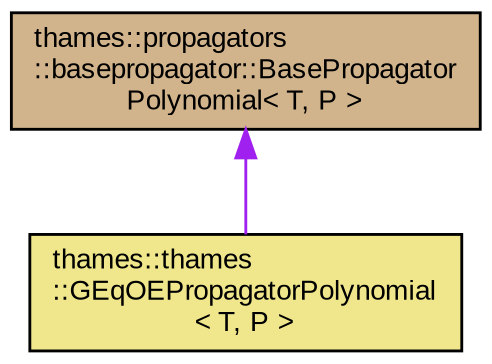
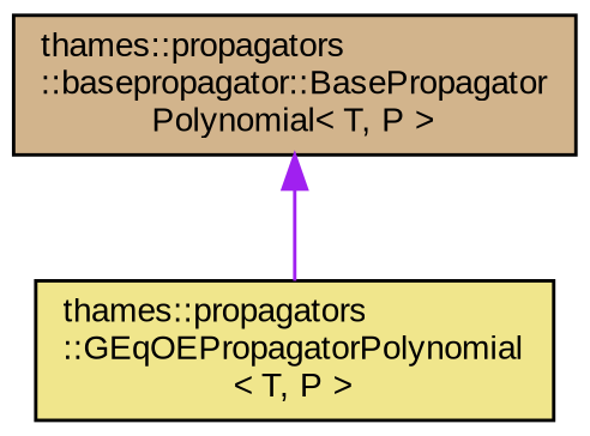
  digraph {
    fontname="Liberation Sans"
    node [color=black fontname="Liberation Sans" fontsize=10 shape=record style=filled]
-   n1 [fillcolor=khaki fontcolor=black height=0.2 label="thames::thames\l::GEqOEPropagatorPolynomial\l\< T, P \>" width=0.4]
+   n1 [fillcolor=khaki fontcolor=black height=0.2 label="thames::propagators\l::GEqOEPropagatorPolynomial\l\< T, P \>" width=0.4]
    n2 [fillcolor=tan height=0.2 label="thames::propagators\l::basepropagator::BasePropagator\lPolynomial\< T, P \>" width=0.4]
    n2 -> n1 [color=purple dir=back fontname="Liberation Sans" fontsize=10 labelfontname=Helvetica labelfontsize=10 style=solid]
  }
